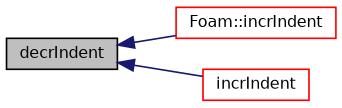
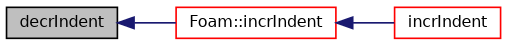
  digraph {
    rankdir=LR
    node [color=red fontname=Helvetica fontsize=10 shape=record]
    edge [color=midnightblue dir=back fontname=Helvetica fontsize=10 labelfontname=Helvetica labelfontsize=10 style=solid]
    n1 [color=black fillcolor=grey75 fontcolor=black height=0.2 label=decrIndent style=filled width=0.4]
    n2 [height=0.2 label="Foam::incrIndent" width=0.4]
    n3 [height=0.2 label=incrIndent width=0.4]
    n1 -> n2
-   n1 -> n3
+   n2 -> n3
  }
